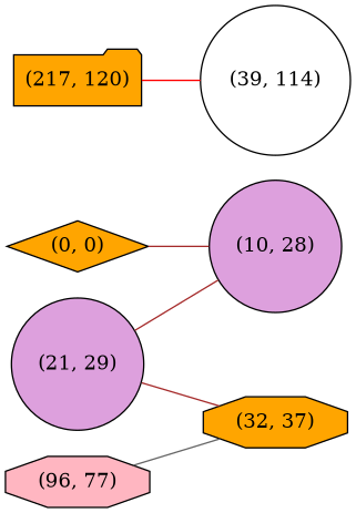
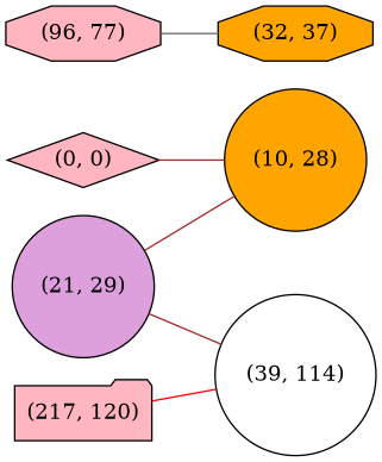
  graph {
    rankdir=LR
    node [fillcolor=lightpink shape=circle style=filled]
    edge [color=brown weight=1]
-   "(0, 0)" [fillcolor=orange shape=diamond]
-   "(10, 28)" [fillcolor=plum]
+   "(0, 0)" [shape=diamond]
+   "(10, 28)" [fillcolor=orange]
    n3 [fillcolor=plum label="(21, 29)"]
    "(32, 37)" [fillcolor=orange shape=octagon]
-   "(217, 120)" [fillcolor=orange shape=folder]
+   "(217, 120)" [shape=folder]
    "(39, 114)" [fillcolor=white]
    "(96, 77)" [shape=octagon]
    "(0, 0)" -- "(10, 28)" [weight=4]
    n3 -- "(10, 28)"
-   n3 -- "(32, 37)"
+   n3 -- "(39, 114)"
    "(217, 120)" -- "(39, 114)" [color=red]
    "(96, 77)" -- "(32, 37)" [color=gray40]
  }
